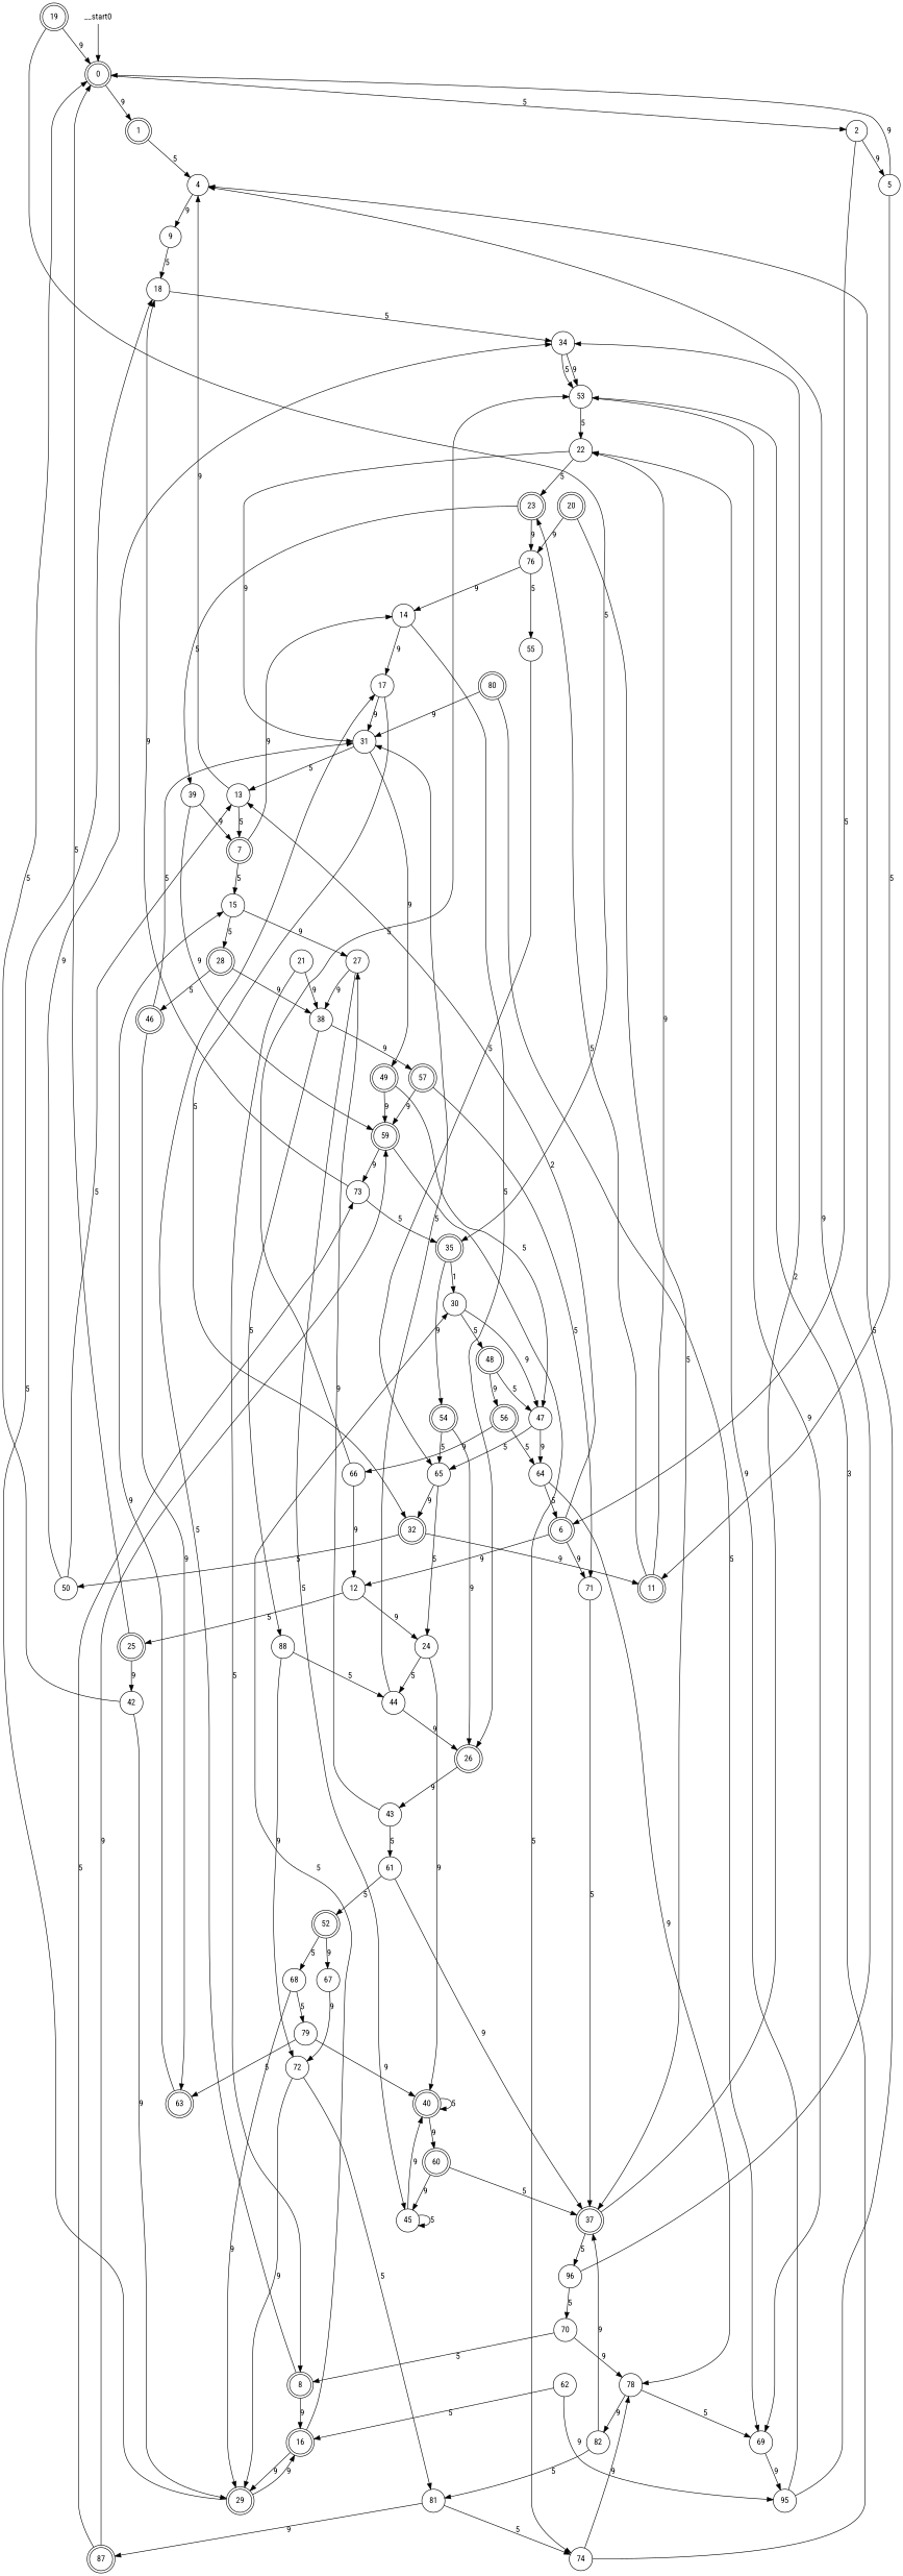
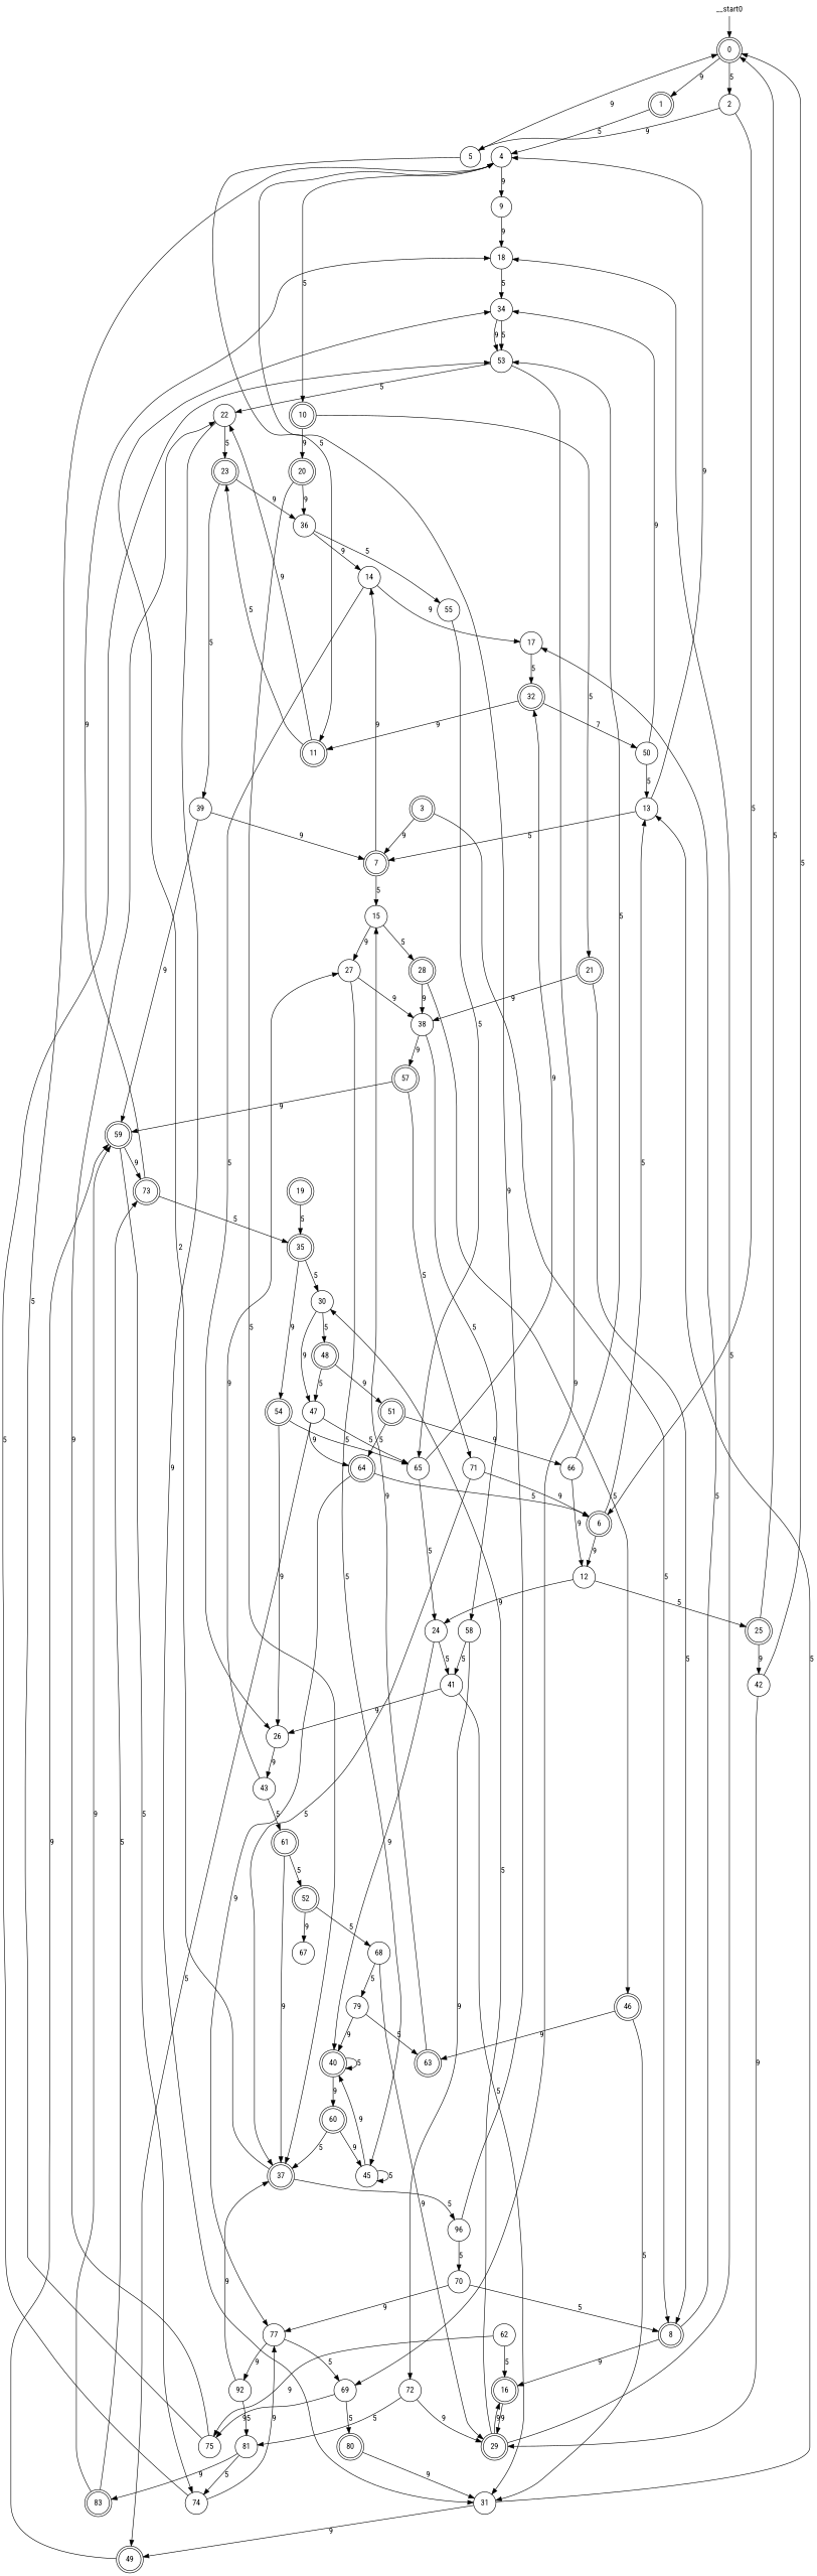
  digraph {
    fontname="Roboto Condensed"
    node [fontname="Roboto Condensed" shape=circle]
    edge [fontname="Roboto Condensed"]
    n1 [label=0 shape=doublecircle]
    n2 [label=1 shape=doublecircle]
    n3 [label=2]
    n4 [label=4]
    n5 [label=5]
    n6 [label=6 shape=doublecircle]
+   n7 [label=3 shape=doublecircle]
    n8 [label=7 shape=doublecircle]
    n9 [label=8 shape=doublecircle]
    n10 [label=9]
+   n11 [label=10 shape=doublecircle]
    n12 [label=11 shape=doublecircle]
    n13 [label=12]
    n14 [label=13]
    n15 [label=14]
    n16 [label=15]
    n17 [label=16 shape=doublecircle]
    n18 [label=17]
    n19 [label=18]
    n20 [label=20 shape=doublecircle]
-   n21 [label=21]
+   n21 [label=21 shape=doublecircle]
    n22 [label=22]
    n23 [label=23 shape=doublecircle]
    n24 [label=24]
    n25 [label=25 shape=doublecircle]
-   n26 [label=26 shape=doublecircle]
+   n26 [label=26]
    n27 [label=27]
    n28 [label=28 shape=doublecircle]
    n29 [label=29 shape=doublecircle]
    n30 [label=30]
    n31 [label=31]
    n32 [label=32 shape=doublecircle]
    n33 [label=34]
    n34 [label=19 shape=doublecircle]
    n35 [label=35 shape=doublecircle]
-   n36 [label=76]
+   n36 [label=36]
    n37 [label=37 shape=doublecircle]
    n38 [label=38]
    n39 [label=39]
    n40 [label=40 shape=doublecircle]
-   n41 [label=44]
+   n41 [label=41]
    n42 [label=42]
    n43 [label=43]
    n44 [label=45]
    n45 [label=46 shape=doublecircle]
    n46 [label=47]
    n47 [label=48 shape=doublecircle]
    n48 [label=49 shape=doublecircle]
    n49 [label=50]
    n50 [label=53]
    n51 [label=54 shape=doublecircle]
    n52 [label=55]
    n53 [label=96]
    n54 [label=57 shape=doublecircle]
-   n55 [label=88]
+   n55 [label=58]
    n56 [label=59 shape=doublecircle]
    n57 [label=60 shape=doublecircle]
-   n58 [label=61]
+   n58 [label=61 shape=doublecircle]
    n59 [label=63 shape=doublecircle]
-   n60 [label=64]
+   n60 [label=64 shape=doublecircle]
    n61 [label=65]
-   n62 [label=56 shape=doublecircle]
+   n62 [label=51 shape=doublecircle]
    n63 [label=66]
    n64 [label=52 shape=doublecircle]
    n65 [label=67]
    n66 [label=68]
    n67 [label=69]
    n68 [label=70]
    n69 [label=71]
    n70 [label=72]
-   n71 [label=73]
+   n71 [label=73 shape=doublecircle]
    n72 [label=74]
    n73 [label=62]
-   n74 [label=95]
-   n75 [label=78]
+   n74 [label=75]
+   n75 [label=77]
    n76 [label=79]
    n77 [label=80 shape=doublecircle]
    n78 [label=81]
-   n79 [label=82]
-   n80 [label=87 shape=doublecircle]
+   n79 [label=92]
+   n80 [label=83 shape=doublecircle]
    __start0 [height=0 shape=none width=0]
    n1 -> n2 [label=9]
    n1 -> n3 [label=5]
    n2 -> n4 [label=5]
    n3 -> n5 [label=9]
    n3 -> n6 [label=5]
    n4 -> n10 [label=9]
+   n4 -> n11 [label=5]
    n5 -> n1 [label=9]
    n5 -> n12 [label=5]
    n6 -> n13 [label=9]
-   n6 -> n14 [label=2]
+   n6 -> n14 [label=5]
+   n7 -> n8 [label=9]
+   n7 -> n9 [label=5]
    n8 -> n15 [label=9]
    n8 -> n16 [label=5]
    n9 -> n17 [label=9]
    n9 -> n18 [label=5]
-   n10 -> n19 [label=5]
+   n10 -> n19 [label=9]
+   n11 -> n20 [label=9]
+   n11 -> n21 [label=5]
    n12 -> n22 [label=9]
    n12 -> n23 [label=5]
    n13 -> n24 [label=9]
    n13 -> n25 [label=5]
    n14 -> n4 [label=9]
    n14 -> n8 [label=5]
    n15 -> n18 [label=9]
    n15 -> n26 [label=5]
    n16 -> n27 [label=9]
    n16 -> n28 [label=5]
    n17 -> n29 [label=9]
-   n17 -> n30 [label=5]
-   n18 -> n31 [label=9]
+   n29 -> n30 [label=5]
    n18 -> n32 [label=5]
    n19 -> n33 [label=5]
    n20 -> n36 [label=9]
    n20 -> n37 [label=5]
    n21 -> n9 [label=5]
    n21 -> n38 [label=9]
    n22 -> n23 [label=5]
    n22 -> n31 [label=9]
    n23 -> n36 [label=9]
    n23 -> n39 [label=5]
    n24 -> n40 [label=9]
    n24 -> n41 [label=5]
    n25 -> n1 [label=5]
    n25 -> n42 [label=9]
    n26 -> n43 [label=9]
    n27 -> n38 [label=9]
    n27 -> n44 [label=5]
    n28 -> n38 [label=9]
    n28 -> n45 [label=5]
    n29 -> n17 [label=9]
    n29 -> n19 [label=5]
    n30 -> n46 [label=9]
    n30 -> n47 [label=5]
    n31 -> n14 [label=5]
    n31 -> n48 [label=9]
    n32 -> n12 [label=9]
-   n32 -> n49 [label=5]
+   n32 -> n49 [label=7]
    n33 -> n50 [label=9]
    n33 -> n50 [label=5]
-   n34 -> n1 [label=9]
    n34 -> n35 [label=5]
-   n35 -> n30 [label=1]
+   n35 -> n30 [label=5]
    n35 -> n51 [label=9]
    n36 -> n15 [label=9]
    n36 -> n52 [label=5]
    n37 -> n33 [label=2]
    n37 -> n53 [label=5]
    n38 -> n54 [label=9]
    n38 -> n55 [label=5]
    n39 -> n8 [label=9]
    n39 -> n56 [label=9]
    n40 -> n40 [label=5]
    n40 -> n57 [label=9]
    n41 -> n26 [label=9]
    n41 -> n31 [label=5]
    n42 -> n1 [label=5]
    n42 -> n29 [label=9]
    n43 -> n27 [label=9]
    n43 -> n58 [label=5]
    n44 -> n40 [label=9]
    n44 -> n44 [label=5]
    n45 -> n31 [label=5]
    n45 -> n59 [label=9]
    n46 -> n60 [label=9]
    n46 -> n61 [label=5]
    n47 -> n46 [label=5]
    n47 -> n62 [label=9]
-   n48 -> n46 [label=5]
+   n46 -> n48 [label=5]
    n48 -> n56 [label=9]
    n49 -> n14 [label=5]
    n49 -> n33 [label=9]
    n50 -> n22 [label=5]
    n50 -> n67 [label=9]
    n51 -> n26 [label=9]
    n51 -> n61 [label=5]
    n52 -> n61 [label=5]
    n53 -> n4 [label=9]
    n53 -> n68 [label=5]
    n54 -> n56 [label=9]
    n54 -> n69 [label=5]
    n55 -> n41 [label=5]
    n55 -> n70 [label=9]
    n56 -> n71 [label=9]
    n56 -> n72 [label=5]
    n57 -> n37 [label=5]
    n57 -> n44 [label=9]
    n58 -> n37 [label=9]
    n58 -> n64 [label=5]
    n59 -> n16 [label=9]
    n60 -> n6 [label=5]
    n60 -> n75 [label=9]
    n61 -> n24 [label=5]
    n61 -> n32 [label=9]
    n62 -> n60 [label=5]
    n62 -> n63 [label=9]
    n63 -> n13 [label=9]
    n63 -> n50 [label=5]
    n64 -> n65 [label=9]
    n64 -> n66 [label=5]
-   n65 -> n70 [label=9]
    n66 -> n29 [label=9]
    n66 -> n76 [label=5]
    n67 -> n74 [label=9]
-   n77 -> n67 [label=5]
+   n67 -> n77 [label=5]
    n68 -> n9 [label=5]
    n68 -> n75 [label=9]
-   n6 -> n69 [label=9]
+   n69 -> n6 [label=9]
    n69 -> n37 [label=5]
    n70 -> n29 [label=9]
    n70 -> n78 [label=5]
    n71 -> n19 [label=9]
    n71 -> n35 [label=5]
-   n72 -> n50 [label=3]
+   n72 -> n50 [label=5]
    n72 -> n75 [label=9]
    n73 -> n17 [label=5]
    n73 -> n74 [label=9]
    n74 -> n4 [label=5]
    n74 -> n22 [label=9]
    n75 -> n67 [label=5]
    n75 -> n79 [label=9]
    n76 -> n40 [label=9]
    n76 -> n59 [label=5]
    n77 -> n31 [label=9]
    n78 -> n72 [label=5]
    n78 -> n80 [label=9]
    n79 -> n37 [label=9]
    n79 -> n78 [label=5]
    n80 -> n56 [label=9]
    n80 -> n71 [label=5]
    __start0 -> n1
  }
